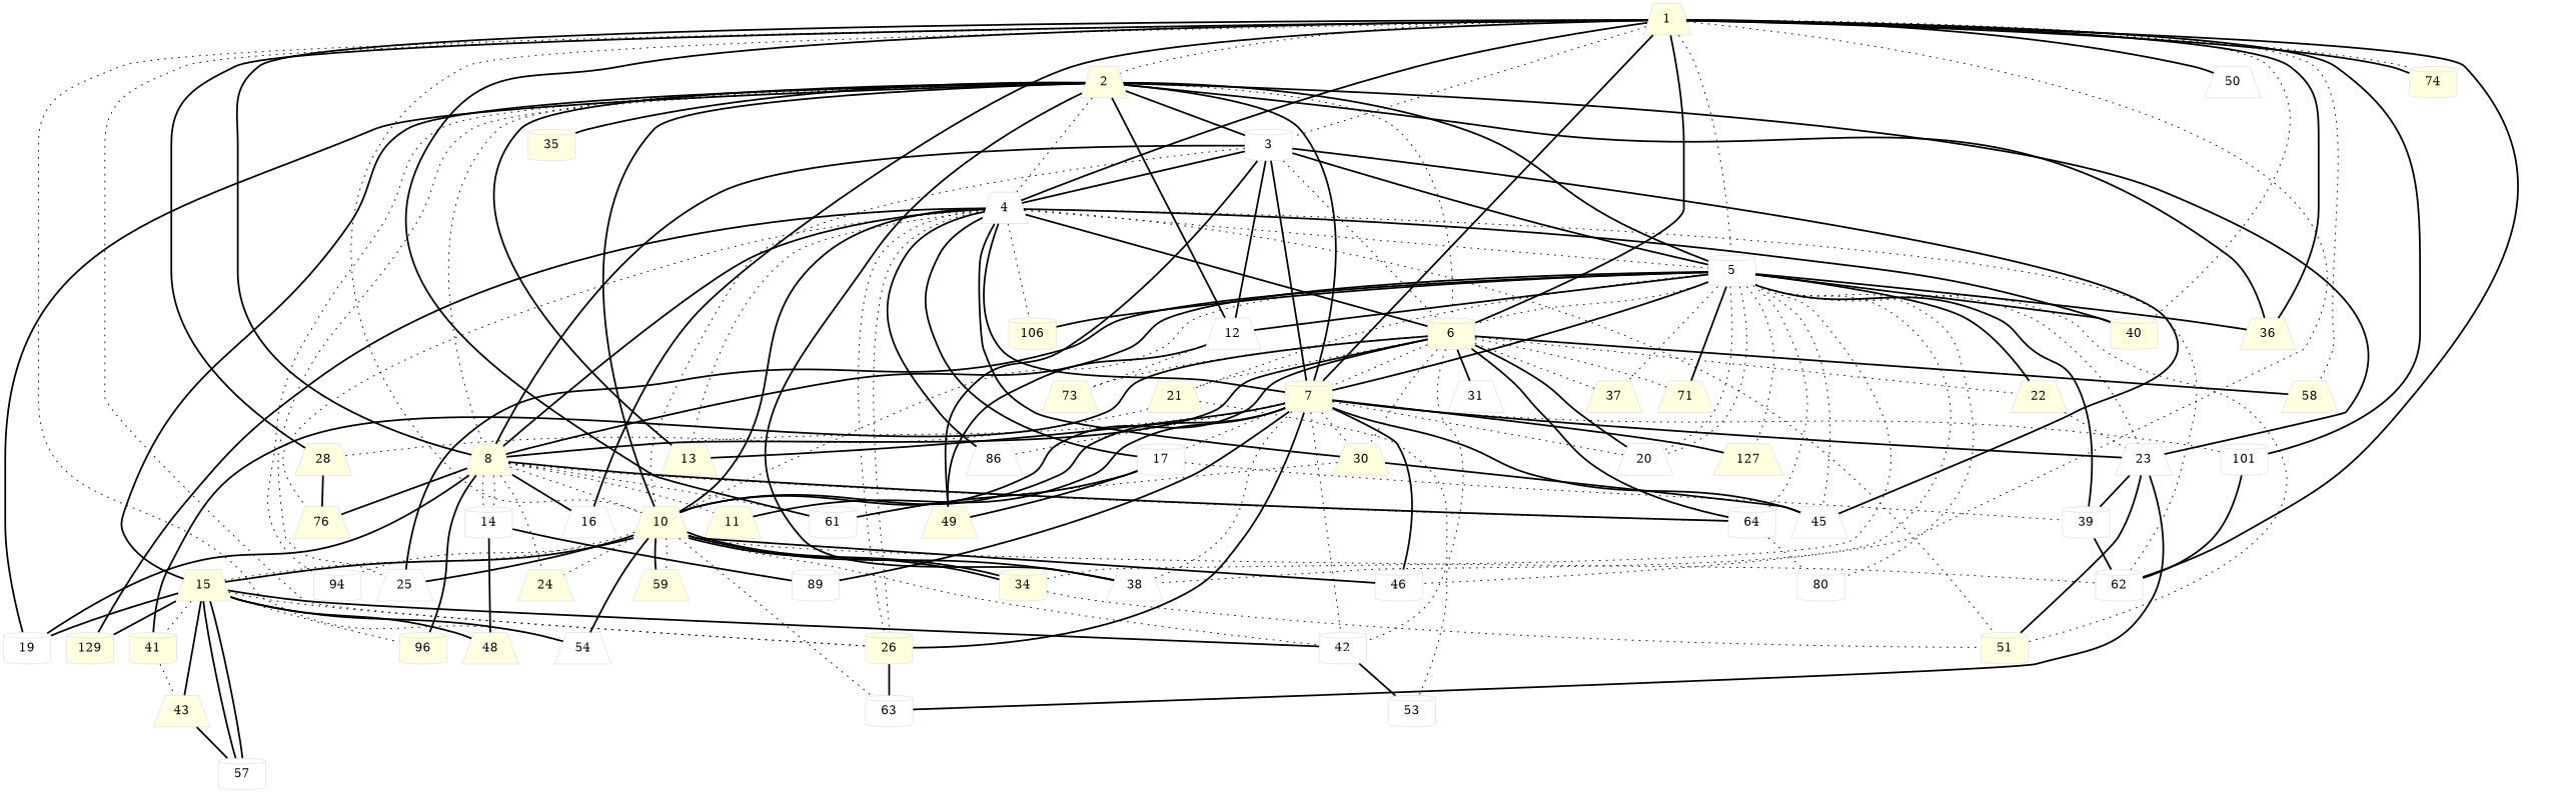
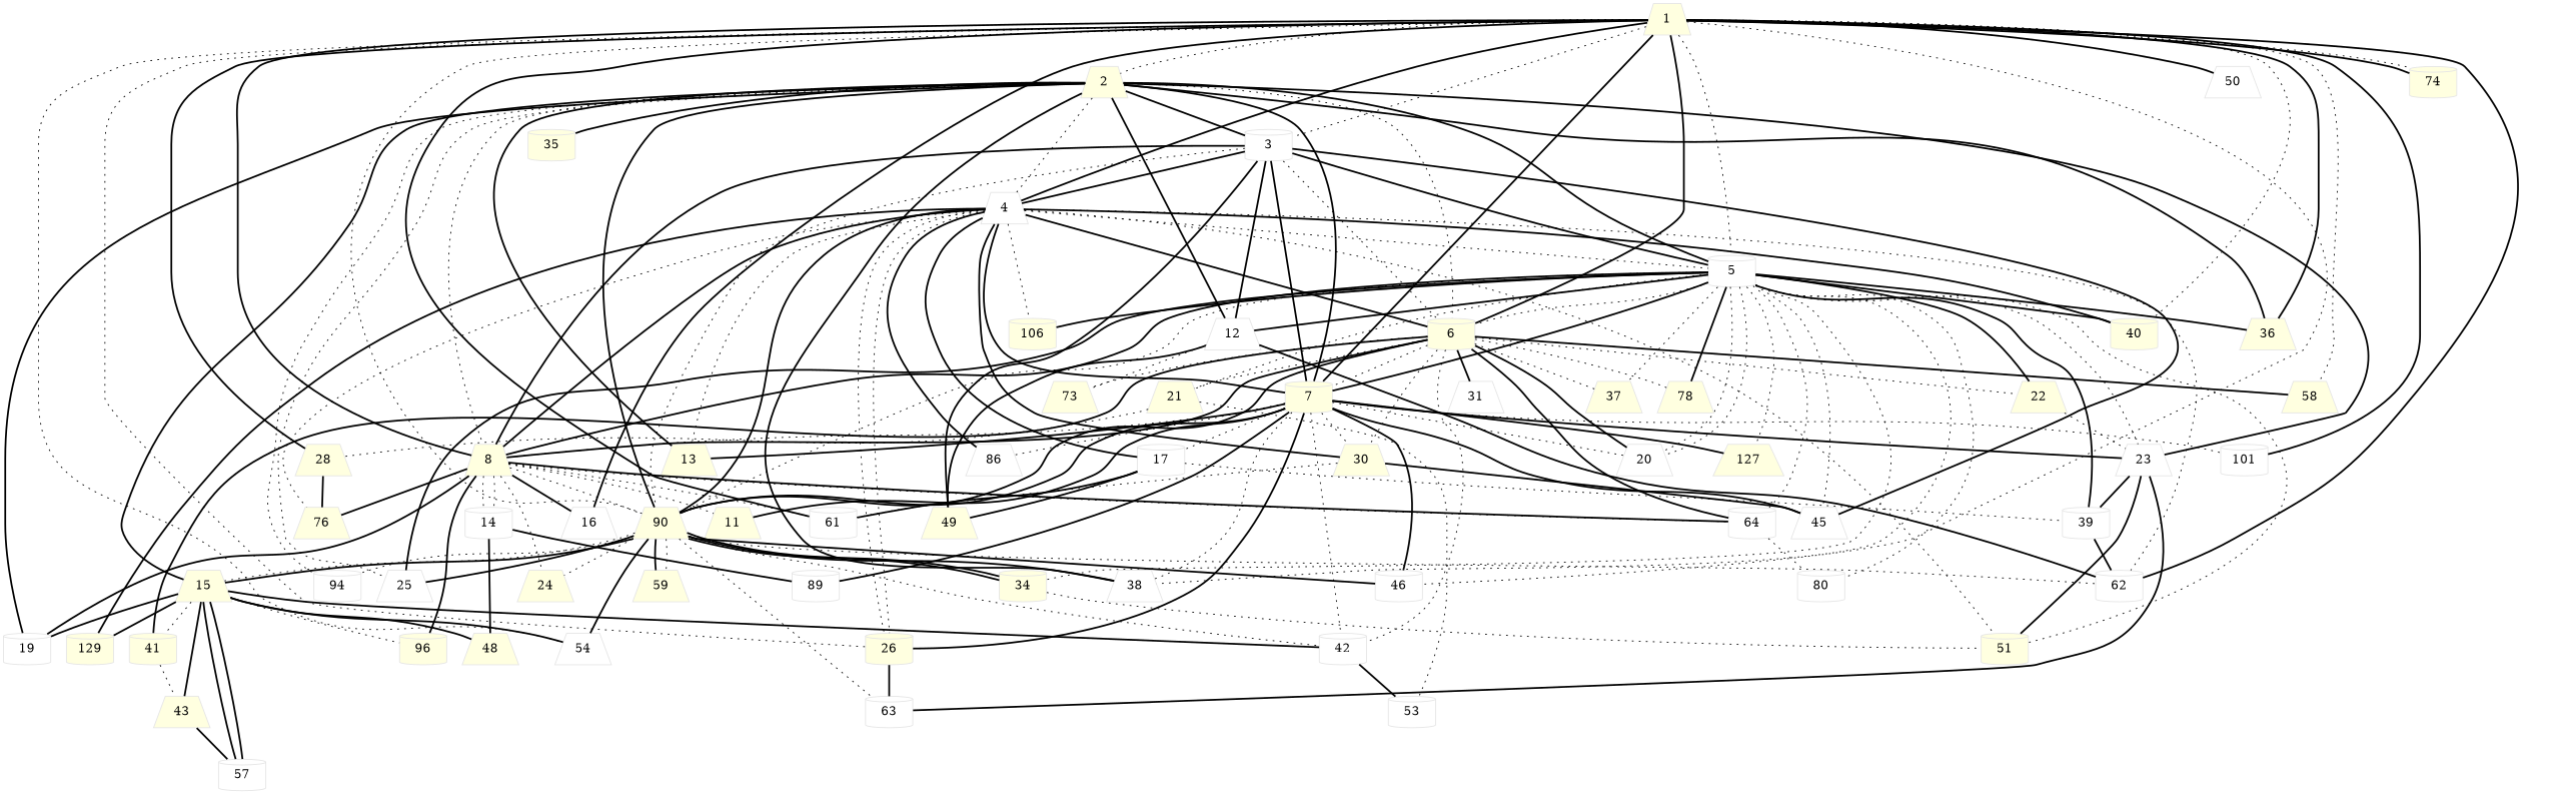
  graph {
    node [color=gray90 fillcolor=lightyellow shape=trapezium style=filled]
    edge [style=bold]
    1 [super="+77+33"]
    2 [super="+103+122+29+67+44+82+55"]
    3 [fillcolor=white shape=cylinder super="+52+75+27"]
    4 [fillcolor=white]
    5 [fillcolor=white shape=cylinder super="+72+84"]
    6 [shape=cylinder super="+9+60+90"]
    7 [shape=cylinder]
    8
-   10 [super="+68+115+18"]
+   10 [super="+68+115+18" label=90]
    16 [fillcolor=white]
    26 [shape=cylinder super="+32"]
    28
    36 [super="+81+65"]
    40 [shape=cylinder super="+124"]
    46 [fillcolor=white shape=cylinder]
    50 [fillcolor=white]
    54 [fillcolor=white super="+130"]
    58
    61 [fillcolor=white shape=cylinder super="+69"]
    62 [fillcolor=white shape=cylinder super="+95"]
    74 [shape=cylinder]
    101 [fillcolor=white shape=cylinder]
    12 [fillcolor=white]
    13
    15
    19 [fillcolor=white shape=cylinder]
    23 [fillcolor=white super="+104"]
    25 [fillcolor=white super="+70"]
    35 [shape=cylinder]
    38 [fillcolor=white super="+85"]
    94 [fillcolor=white shape=cylinder]
    45 [fillcolor=white super="+105+88"]
    49 [super="+98"]
    17 [fillcolor=white shape=cylinder]
    30 [super="+108"]
    51 [shape=cylinder super="+97"]
    76 [super="+125"]
    86 [fillcolor=white]
    106 [shape=cylinder]
    129 [shape=cylinder]
    20 [fillcolor=white super="+121+107"]
    21
    22
    34 [shape=cylinder super="+87"]
    37
    39 [fillcolor=white shape=cylinder super="+66"]
    64 [fillcolor=white shape=cylinder super="+71+83"]
-   78 [label=71]
+   78
    80 [fillcolor=white shape=cylinder]
    127
    31 [fillcolor=white]
    41 [shape=cylinder]
    42 [fillcolor=white shape=cylinder super="+47"]
    73
    11
    89 [fillcolor=white shape=cylinder]
    14 [fillcolor=white shape=cylinder]
    24
    96 [shape=cylinder super="+99"]
    59
    63 [fillcolor=white shape=cylinder]
    48
    43
    57 [fillcolor=white shape=cylinder super="+126"]
    53 [fillcolor=white shape=cylinder]
    1 -- 2 [style=dotted]
    1 -- 3 [style=dotted]
    1 -- 4
    1 -- 5 [style=dotted]
    1 -- 6 [weight=3]
    1 -- 7
    1 -- 8 [weight=2]
    1 -- 10 [style=dotted weight=2]
    1 -- 16
    1 -- 26 [style=dotted]
    1 -- 28
    1 -- 36
    1 -- 40 [style=dotted]
    1 -- 46 [style=dotted]
    1 -- 50
    1 -- 54 [style=dotted]
    1 -- 58 [style=dotted]
    1 -- 61
    1 -- 62
    1 -- 74
    1 -- 74 [style=dotted]
    1 -- 101
    2 -- 3
    2 -- 4 [style=dotted]
    2 -- 5 [weight=3]
    2 -- 6 [style=dotted weight=4]
    2 -- 7
    2 -- 8 [style=dotted]
    2 -- 10 [weight=2]
    2 -- 36
    2 -- 12
    2 -- 13
    2 -- 15
    2 -- 19
    2 -- 23 [weight=2]
    2 -- 25 [style=dotted]
    2 -- 35 [weight=2]
    2 -- 38
    2 -- 94 [style=dotted]
    3 -- 4 [weight=2]
    3 -- 5
    3 -- 6 [style=dotted weight=2]
    3 -- 7 [weight=2]
    3 -- 8
    3 -- 10 [style=dotted]
    3 -- 12
    3 -- 45
    3 -- 49
    4 -- 5 [style=dotted]
    4 -- 6 [weight=2]
    4 -- 7
    4 -- 8
    4 -- 10
    4 -- 26 [style=dotted]
    4 -- 26 [style=dotted]
    4 -- 40
    4 -- 62 [style=dotted]
    4 -- 13 [style=dotted]
    4 -- 17
    4 -- 30
    4 -- 51 [style=dotted]
    4 -- 76 [style=dotted]
    4 -- 86
    4 -- 106 [style=dotted]
    4 -- 129
    5 -- 6 [style=dotted weight=2]
    5 -- 7
    5 -- 8 [weight=2]
    5 -- 10 [style=dotted weight=2]
    5 -- 36 [weight=2]
    5 -- 40
    5 -- 12
    5 -- 23 [style=dotted]
    5 -- 25
    5 -- 38 [style=dotted]
    5 -- 45 [style=dotted]
    5 -- 51 [style=dotted]
    5 -- 106
    5 -- 20 [style=dotted]
    5 -- 20 [style=dotted]
    5 -- 21 [style=dotted]
    5 -- 22
    5 -- 34 [style=dotted]
    5 -- 37 [style=dotted]
    5 -- 39
    5 -- 64 [style=dotted weight=3]
    5 -- 78
    5 -- 80 [style=dotted]
    5 -- 127 [style=dotted]
    6 -- 7 [style=dotted weight=2]
    6 -- 8 [weight=2]
    6 -- 10 [weight=3]
    6 -- 58
    6 -- 30 [style=dotted]
    6 -- 20
    6 -- 21 [style=dotted]
    6 -- 22 [style=dotted]
    6 -- 37 [style=dotted]
    6 -- 64
    6 -- 78 [style=dotted]
    6 -- 31 [weight=3]
    6 -- 41
    6 -- 42 [style=dotted weight=2]
    6 -- 73 [style=dotted]
    7 -- 8 [style=dotted]
    7 -- 10
    7 -- 26
    7 -- 46
    7 -- 101 [style=dotted]
    7 -- 13
    7 -- 23
    7 -- 38 [style=dotted]
    7 -- 45
    7 -- 17 [style=dotted]
    7 -- 30 [style=dotted]
    7 -- 86 [style=dotted]
    7 -- 20 [style=dotted]
    7 -- 127
    7 -- 42 [style=dotted]
    7 -- 11
    7 -- 89
    8 -- 10 [style=dotted weight=3]
    8 -- 16
    8 -- 61 [style=dotted]
    8 -- 19
    8 -- 76
    8 -- 64 [style=dotted]
    8 -- 64
    8 -- 11 [style=dotted]
    8 -- 14 [style=dotted]
    8 -- 14 [style=dotted]
    8 -- 24 [style=dotted]
    8 -- 96 [weight=2]
    10 -- 46
    10 -- 54 [weight=2]
    10 -- 62 [style=dotted]
    10 -- 15 [style=dotted weight=2]
    10 -- 15
    10 -- 25
    10 -- 38
    10 -- 94 [style=dotted]
    10 -- 34
    10 -- 34
    10 -- 42 [style=dotted]
    10 -- 24 [style=dotted]
    10 -- 59
    10 -- 59 [style=dotted]
    10 -- 63 [style=dotted]
    26 -- 63
    28 -- 76
-   101 -- 62
+   12 -- 62
    12 -- 49
    12 -- 73 [style=dotted]
-   15 -- 26 [style=dotted]
    15 -- 54
    15 -- 19
    15 -- 129
    15 -- 41 [style=dotted]
    15 -- 42
    15 -- 96 [style=dotted]
    15 -- 48
    15 -- 43
    15 -- 57
    15 -- 57
    23 -- 51
    23 -- 39
    23 -- 63
    17 -- 61
    17 -- 49
    17 -- 39 [style=dotted]
    30 -- 61 [style=dotted]
    30 -- 45
    21 -- 28 [style=dotted]
    21 -- 53 [style=dotted]
    22 -- 23 [style=dotted]
    34 -- 51 [style=dotted]
    39 -- 62
    64 -- 80 [style=dotted]
    41 -- 43 [style=dotted]
    42 -- 53
    14 -- 89
    14 -- 48
    43 -- 57
  }
